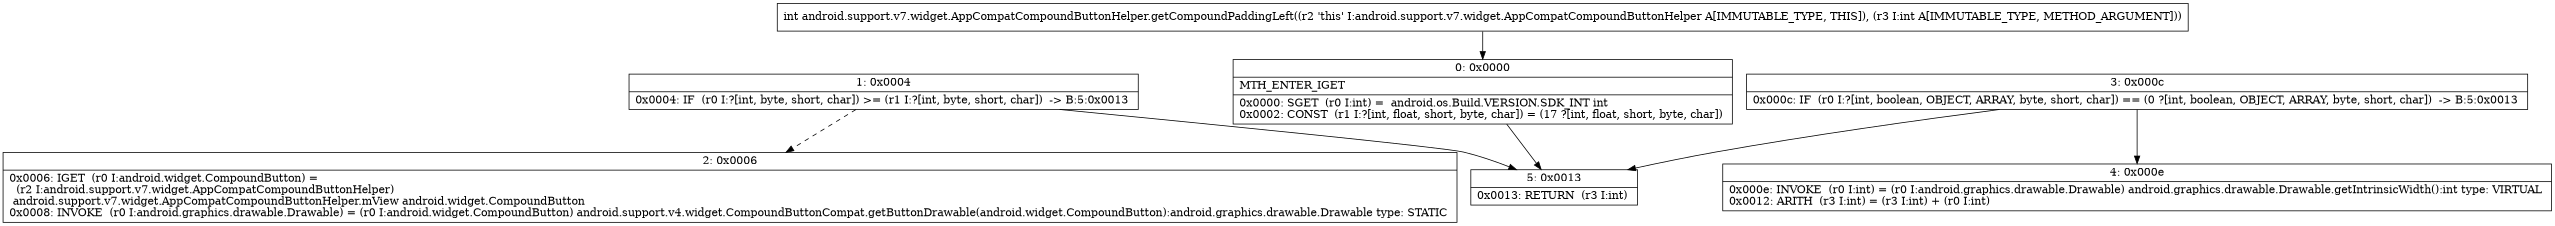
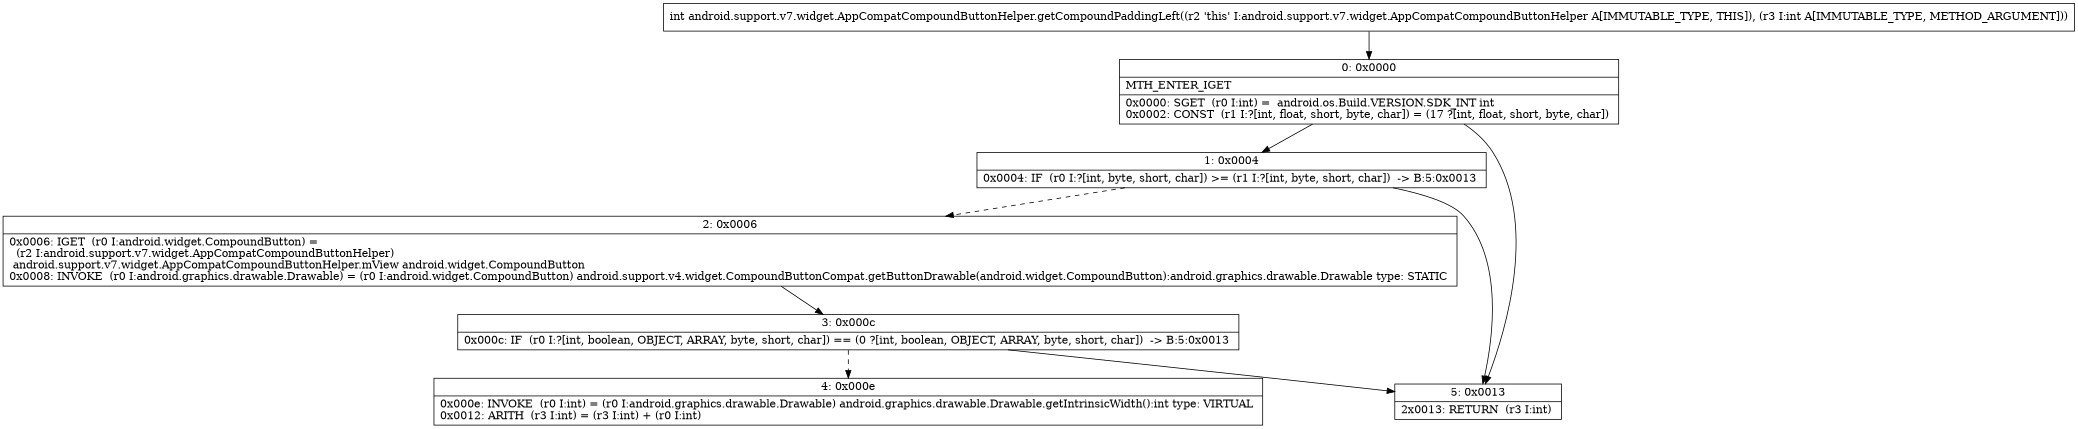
  digraph {
    node [shape=record]
    n1 [label="{0\:\ 0x0000|MTH_ENTER_IGET\l|0x0000: SGET  (r0 I:int) =  android.os.Build.VERSION.SDK_INT int \l0x0002: CONST  (r1 I:?[int, float, short, byte, char]) = (17 ?[int, float, short, byte, char]) \l}"]
    n2 [label="{1\:\ 0x0004|0x0004: IF  (r0 I:?[int, byte, short, char]) \>= (r1 I:?[int, byte, short, char])  \-\> B:5:0x0013 \l}"]
-   n3 [label="{5\:\ 0x0013|0x0013: RETURN  (r3 I:int) \l}"]
+   n3 [label="{5\:\ 0x0013|2x0013: RETURN  (r3 I:int) \l}"]
    n4 [label="{2\:\ 0x0006|0x0006: IGET  (r0 I:android.widget.CompoundButton) = \l  (r2 I:android.support.v7.widget.AppCompatCompoundButtonHelper)\l android.support.v7.widget.AppCompatCompoundButtonHelper.mView android.widget.CompoundButton \l0x0008: INVOKE  (r0 I:android.graphics.drawable.Drawable) = (r0 I:android.widget.CompoundButton) android.support.v4.widget.CompoundButtonCompat.getButtonDrawable(android.widget.CompoundButton):android.graphics.drawable.Drawable type: STATIC \l}"]
    n5 [label="{3\:\ 0x000c|0x000c: IF  (r0 I:?[int, boolean, OBJECT, ARRAY, byte, short, char]) == (0 ?[int, boolean, OBJECT, ARRAY, byte, short, char])  \-\> B:5:0x0013 \l}"]
    n6 [label="{4\:\ 0x000e|0x000e: INVOKE  (r0 I:int) = (r0 I:android.graphics.drawable.Drawable) android.graphics.drawable.Drawable.getIntrinsicWidth():int type: VIRTUAL \l0x0012: ARITH  (r3 I:int) = (r3 I:int) + (r0 I:int) \l}"]
    n7 [label="{int android.support.v7.widget.AppCompatCompoundButtonHelper.getCompoundPaddingLeft((r2 'this' I:android.support.v7.widget.AppCompatCompoundButtonHelper A[IMMUTABLE_TYPE, THIS]), (r3 I:int A[IMMUTABLE_TYPE, METHOD_ARGUMENT])) }"]
+   n1 -> n2
    n1 -> n3
    n2 -> n3
    n2 -> n4 [style=dashed]
+   n4 -> n5
    n5 -> n3
-   n5 -> n6 [style=solid]
+   n5 -> n6 [style=dashed]
    n7 -> n1
  }
